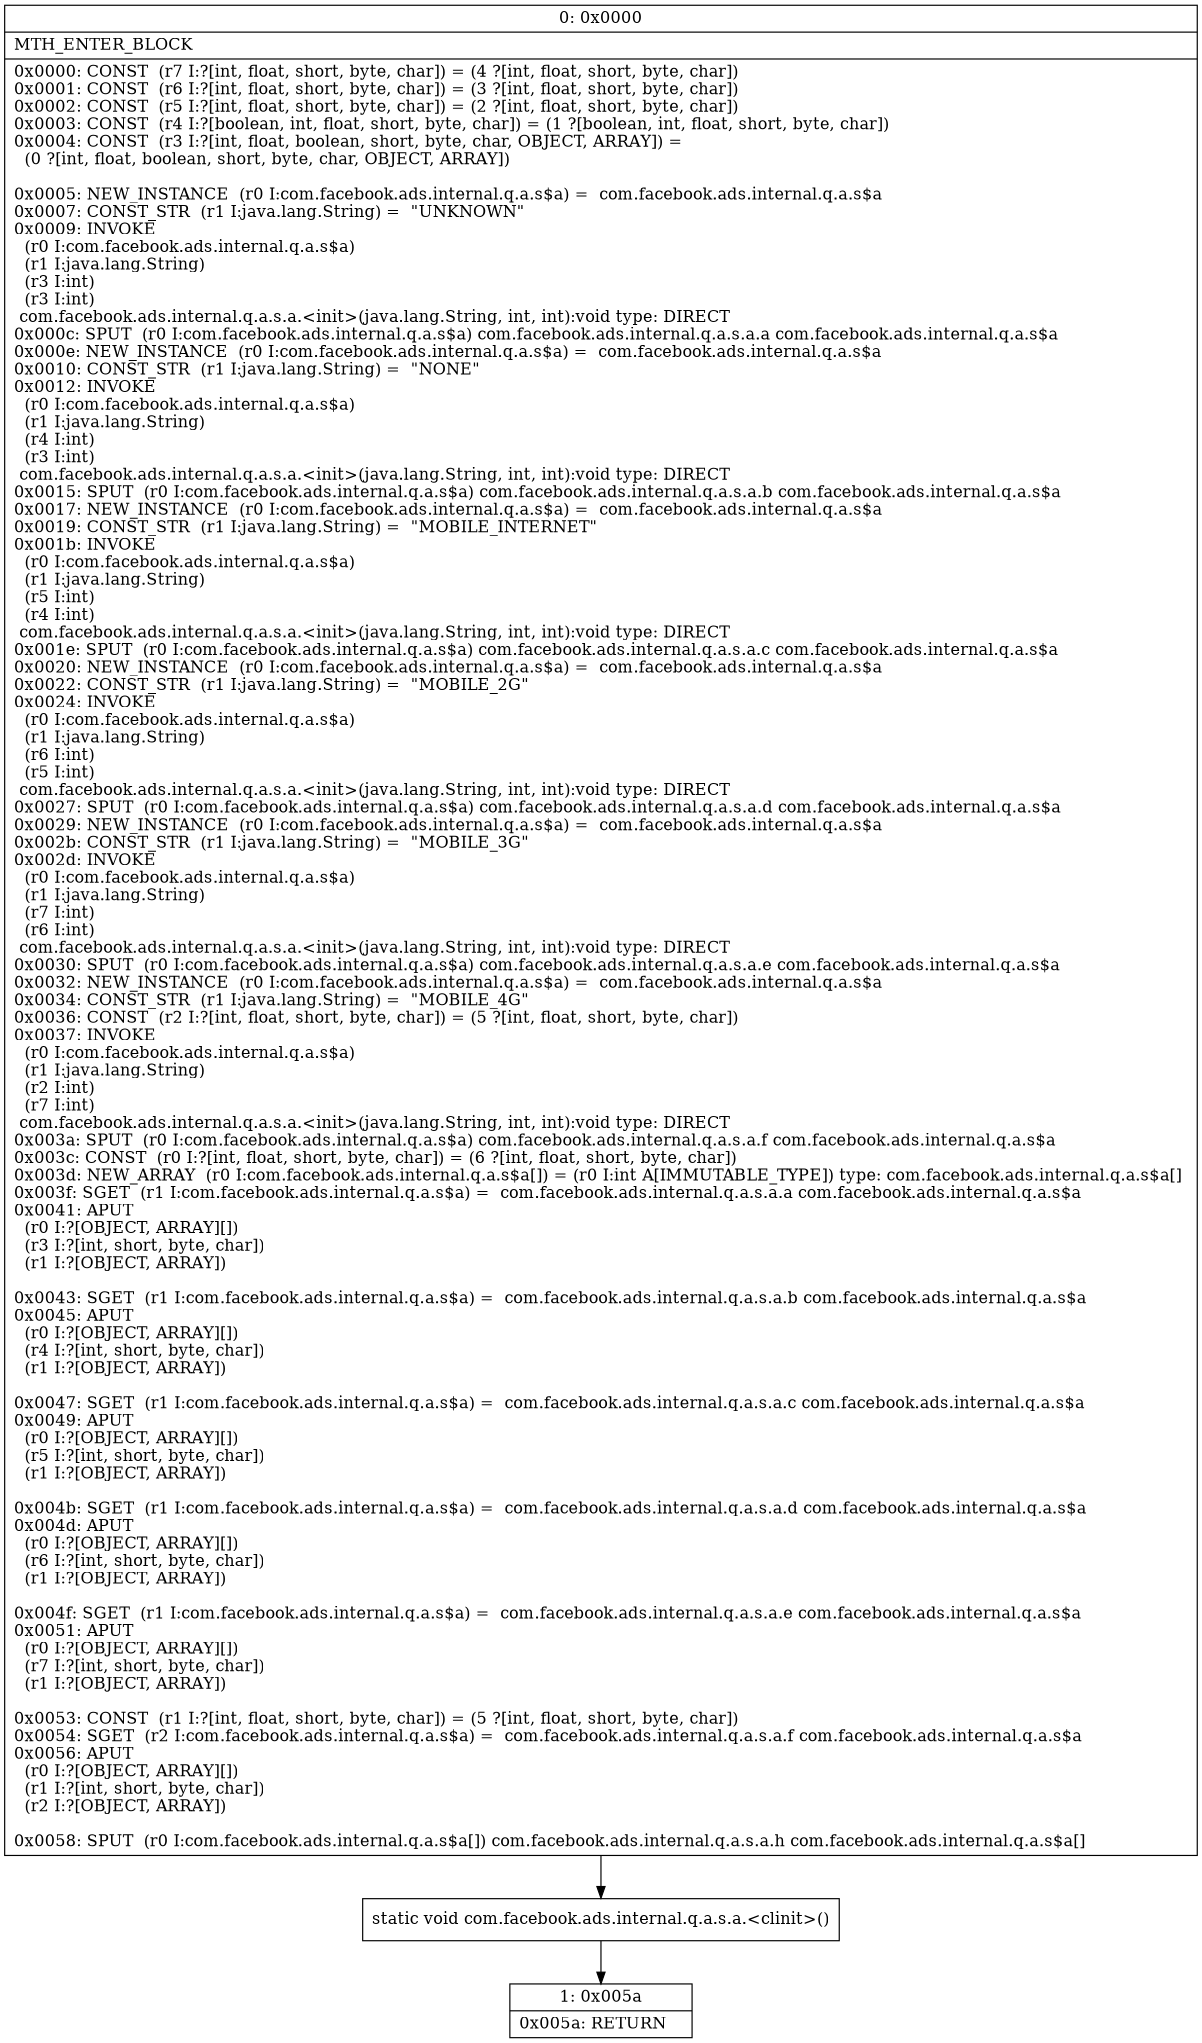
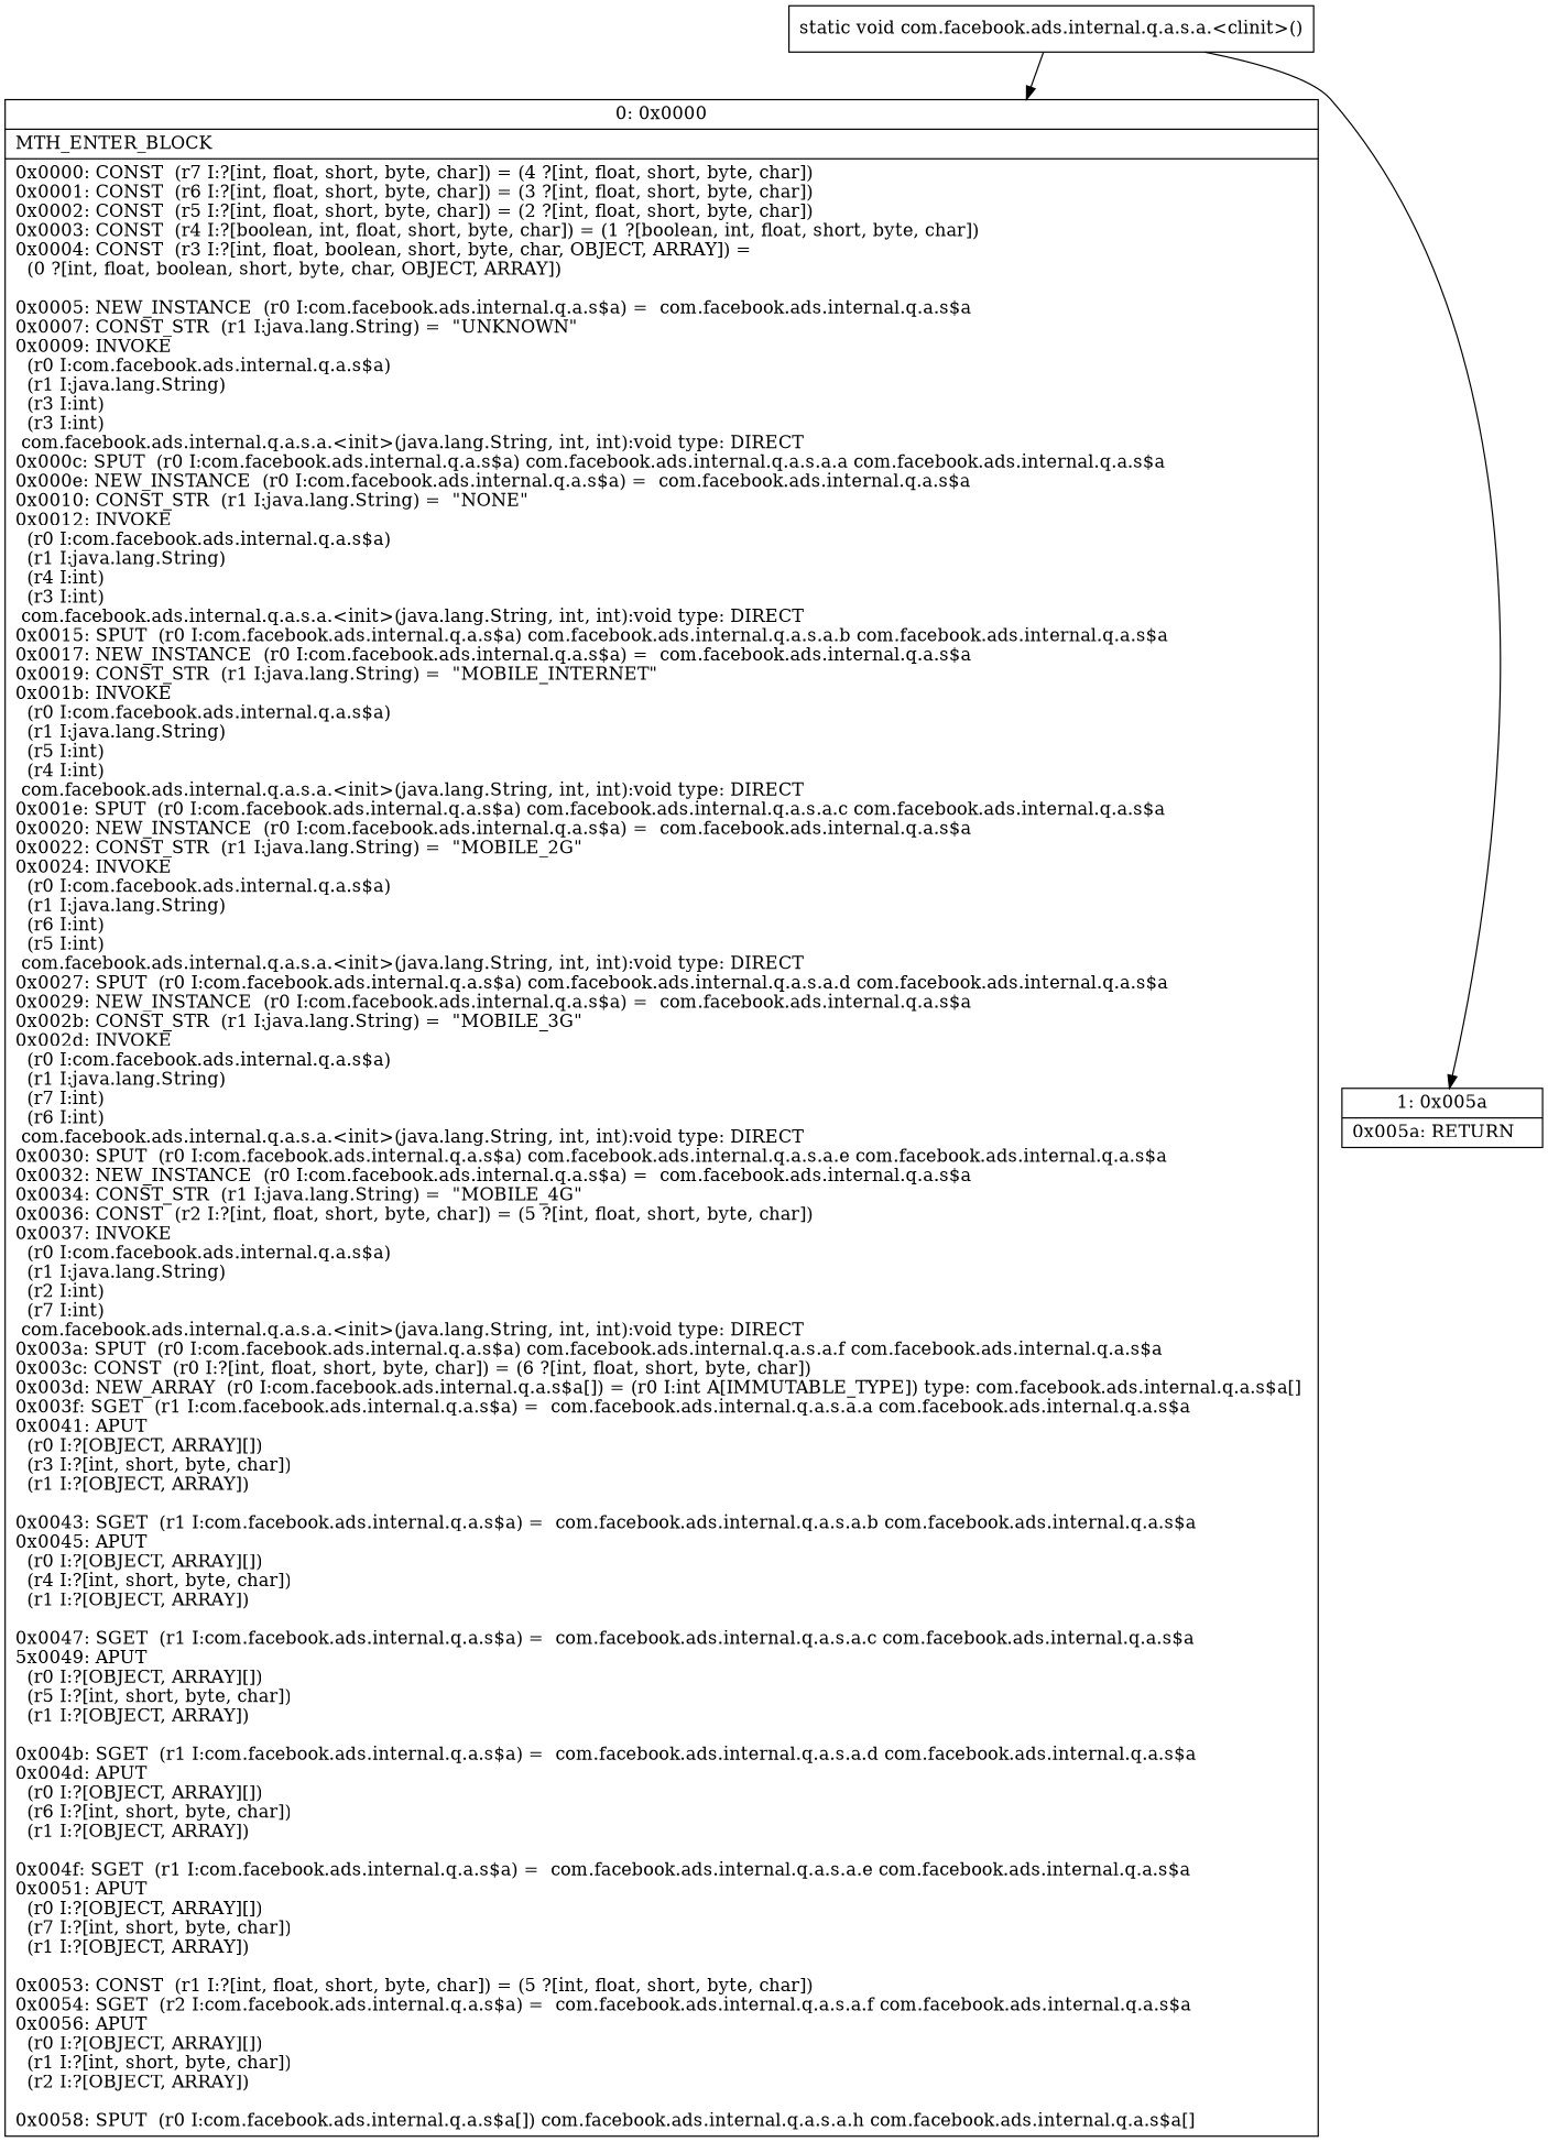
  digraph {
    node [shape=record]
-   n1 [label="{0\:\ 0x0000|MTH_ENTER_BLOCK\l|0x0000: CONST  (r7 I:?[int, float, short, byte, char]) = (4 ?[int, float, short, byte, char]) \l0x0001: CONST  (r6 I:?[int, float, short, byte, char]) = (3 ?[int, float, short, byte, char]) \l0x0002: CONST  (r5 I:?[int, float, short, byte, char]) = (2 ?[int, float, short, byte, char]) \l0x0003: CONST  (r4 I:?[boolean, int, float, short, byte, char]) = (1 ?[boolean, int, float, short, byte, char]) \l0x0004: CONST  (r3 I:?[int, float, boolean, short, byte, char, OBJECT, ARRAY]) = \l  (0 ?[int, float, boolean, short, byte, char, OBJECT, ARRAY])\l \l0x0005: NEW_INSTANCE  (r0 I:com.facebook.ads.internal.q.a.s$a) =  com.facebook.ads.internal.q.a.s$a \l0x0007: CONST_STR  (r1 I:java.lang.String) =  \"UNKNOWN\" \l0x0009: INVOKE  \l  (r0 I:com.facebook.ads.internal.q.a.s$a)\l  (r1 I:java.lang.String)\l  (r3 I:int)\l  (r3 I:int)\l com.facebook.ads.internal.q.a.s.a.\<init\>(java.lang.String, int, int):void type: DIRECT \l0x000c: SPUT  (r0 I:com.facebook.ads.internal.q.a.s$a) com.facebook.ads.internal.q.a.s.a.a com.facebook.ads.internal.q.a.s$a \l0x000e: NEW_INSTANCE  (r0 I:com.facebook.ads.internal.q.a.s$a) =  com.facebook.ads.internal.q.a.s$a \l0x0010: CONST_STR  (r1 I:java.lang.String) =  \"NONE\" \l0x0012: INVOKE  \l  (r0 I:com.facebook.ads.internal.q.a.s$a)\l  (r1 I:java.lang.String)\l  (r4 I:int)\l  (r3 I:int)\l com.facebook.ads.internal.q.a.s.a.\<init\>(java.lang.String, int, int):void type: DIRECT \l0x0015: SPUT  (r0 I:com.facebook.ads.internal.q.a.s$a) com.facebook.ads.internal.q.a.s.a.b com.facebook.ads.internal.q.a.s$a \l0x0017: NEW_INSTANCE  (r0 I:com.facebook.ads.internal.q.a.s$a) =  com.facebook.ads.internal.q.a.s$a \l0x0019: CONST_STR  (r1 I:java.lang.String) =  \"MOBILE_INTERNET\" \l0x001b: INVOKE  \l  (r0 I:com.facebook.ads.internal.q.a.s$a)\l  (r1 I:java.lang.String)\l  (r5 I:int)\l  (r4 I:int)\l com.facebook.ads.internal.q.a.s.a.\<init\>(java.lang.String, int, int):void type: DIRECT \l0x001e: SPUT  (r0 I:com.facebook.ads.internal.q.a.s$a) com.facebook.ads.internal.q.a.s.a.c com.facebook.ads.internal.q.a.s$a \l0x0020: NEW_INSTANCE  (r0 I:com.facebook.ads.internal.q.a.s$a) =  com.facebook.ads.internal.q.a.s$a \l0x0022: CONST_STR  (r1 I:java.lang.String) =  \"MOBILE_2G\" \l0x0024: INVOKE  \l  (r0 I:com.facebook.ads.internal.q.a.s$a)\l  (r1 I:java.lang.String)\l  (r6 I:int)\l  (r5 I:int)\l com.facebook.ads.internal.q.a.s.a.\<init\>(java.lang.String, int, int):void type: DIRECT \l0x0027: SPUT  (r0 I:com.facebook.ads.internal.q.a.s$a) com.facebook.ads.internal.q.a.s.a.d com.facebook.ads.internal.q.a.s$a \l0x0029: NEW_INSTANCE  (r0 I:com.facebook.ads.internal.q.a.s$a) =  com.facebook.ads.internal.q.a.s$a \l0x002b: CONST_STR  (r1 I:java.lang.String) =  \"MOBILE_3G\" \l0x002d: INVOKE  \l  (r0 I:com.facebook.ads.internal.q.a.s$a)\l  (r1 I:java.lang.String)\l  (r7 I:int)\l  (r6 I:int)\l com.facebook.ads.internal.q.a.s.a.\<init\>(java.lang.String, int, int):void type: DIRECT \l0x0030: SPUT  (r0 I:com.facebook.ads.internal.q.a.s$a) com.facebook.ads.internal.q.a.s.a.e com.facebook.ads.internal.q.a.s$a \l0x0032: NEW_INSTANCE  (r0 I:com.facebook.ads.internal.q.a.s$a) =  com.facebook.ads.internal.q.a.s$a \l0x0034: CONST_STR  (r1 I:java.lang.String) =  \"MOBILE_4G\" \l0x0036: CONST  (r2 I:?[int, float, short, byte, char]) = (5 ?[int, float, short, byte, char]) \l0x0037: INVOKE  \l  (r0 I:com.facebook.ads.internal.q.a.s$a)\l  (r1 I:java.lang.String)\l  (r2 I:int)\l  (r7 I:int)\l com.facebook.ads.internal.q.a.s.a.\<init\>(java.lang.String, int, int):void type: DIRECT \l0x003a: SPUT  (r0 I:com.facebook.ads.internal.q.a.s$a) com.facebook.ads.internal.q.a.s.a.f com.facebook.ads.internal.q.a.s$a \l0x003c: CONST  (r0 I:?[int, float, short, byte, char]) = (6 ?[int, float, short, byte, char]) \l0x003d: NEW_ARRAY  (r0 I:com.facebook.ads.internal.q.a.s$a[]) = (r0 I:int A[IMMUTABLE_TYPE]) type: com.facebook.ads.internal.q.a.s$a[] \l0x003f: SGET  (r1 I:com.facebook.ads.internal.q.a.s$a) =  com.facebook.ads.internal.q.a.s.a.a com.facebook.ads.internal.q.a.s$a \l0x0041: APUT  \l  (r0 I:?[OBJECT, ARRAY][])\l  (r3 I:?[int, short, byte, char])\l  (r1 I:?[OBJECT, ARRAY])\l \l0x0043: SGET  (r1 I:com.facebook.ads.internal.q.a.s$a) =  com.facebook.ads.internal.q.a.s.a.b com.facebook.ads.internal.q.a.s$a \l0x0045: APUT  \l  (r0 I:?[OBJECT, ARRAY][])\l  (r4 I:?[int, short, byte, char])\l  (r1 I:?[OBJECT, ARRAY])\l \l0x0047: SGET  (r1 I:com.facebook.ads.internal.q.a.s$a) =  com.facebook.ads.internal.q.a.s.a.c com.facebook.ads.internal.q.a.s$a \l0x0049: APUT  \l  (r0 I:?[OBJECT, ARRAY][])\l  (r5 I:?[int, short, byte, char])\l  (r1 I:?[OBJECT, ARRAY])\l \l0x004b: SGET  (r1 I:com.facebook.ads.internal.q.a.s$a) =  com.facebook.ads.internal.q.a.s.a.d com.facebook.ads.internal.q.a.s$a \l0x004d: APUT  \l  (r0 I:?[OBJECT, ARRAY][])\l  (r6 I:?[int, short, byte, char])\l  (r1 I:?[OBJECT, ARRAY])\l \l0x004f: SGET  (r1 I:com.facebook.ads.internal.q.a.s$a) =  com.facebook.ads.internal.q.a.s.a.e com.facebook.ads.internal.q.a.s$a \l0x0051: APUT  \l  (r0 I:?[OBJECT, ARRAY][])\l  (r7 I:?[int, short, byte, char])\l  (r1 I:?[OBJECT, ARRAY])\l \l0x0053: CONST  (r1 I:?[int, float, short, byte, char]) = (5 ?[int, float, short, byte, char]) \l0x0054: SGET  (r2 I:com.facebook.ads.internal.q.a.s$a) =  com.facebook.ads.internal.q.a.s.a.f com.facebook.ads.internal.q.a.s$a \l0x0056: APUT  \l  (r0 I:?[OBJECT, ARRAY][])\l  (r1 I:?[int, short, byte, char])\l  (r2 I:?[OBJECT, ARRAY])\l \l0x0058: SPUT  (r0 I:com.facebook.ads.internal.q.a.s$a[]) com.facebook.ads.internal.q.a.s.a.h com.facebook.ads.internal.q.a.s$a[] \l}"]
+   n1 [label="{0\:\ 0x0000|MTH_ENTER_BLOCK\l|0x0000: CONST  (r7 I:?[int, float, short, byte, char]) = (4 ?[int, float, short, byte, char]) \l0x0001: CONST  (r6 I:?[int, float, short, byte, char]) = (3 ?[int, float, short, byte, char]) \l0x0002: CONST  (r5 I:?[int, float, short, byte, char]) = (2 ?[int, float, short, byte, char]) \l0x0003: CONST  (r4 I:?[boolean, int, float, short, byte, char]) = (1 ?[boolean, int, float, short, byte, char]) \l0x0004: CONST  (r3 I:?[int, float, boolean, short, byte, char, OBJECT, ARRAY]) = \l  (0 ?[int, float, boolean, short, byte, char, OBJECT, ARRAY])\l \l0x0005: NEW_INSTANCE  (r0 I:com.facebook.ads.internal.q.a.s$a) =  com.facebook.ads.internal.q.a.s$a \l0x0007: CONST_STR  (r1 I:java.lang.String) =  \"UNKNOWN\" \l0x0009: INVOKE  \l  (r0 I:com.facebook.ads.internal.q.a.s$a)\l  (r1 I:java.lang.String)\l  (r3 I:int)\l  (r3 I:int)\l com.facebook.ads.internal.q.a.s.a.\<init\>(java.lang.String, int, int):void type: DIRECT \l0x000c: SPUT  (r0 I:com.facebook.ads.internal.q.a.s$a) com.facebook.ads.internal.q.a.s.a.a com.facebook.ads.internal.q.a.s$a \l0x000e: NEW_INSTANCE  (r0 I:com.facebook.ads.internal.q.a.s$a) =  com.facebook.ads.internal.q.a.s$a \l0x0010: CONST_STR  (r1 I:java.lang.String) =  \"NONE\" \l0x0012: INVOKE  \l  (r0 I:com.facebook.ads.internal.q.a.s$a)\l  (r1 I:java.lang.String)\l  (r4 I:int)\l  (r3 I:int)\l com.facebook.ads.internal.q.a.s.a.\<init\>(java.lang.String, int, int):void type: DIRECT \l0x0015: SPUT  (r0 I:com.facebook.ads.internal.q.a.s$a) com.facebook.ads.internal.q.a.s.a.b com.facebook.ads.internal.q.a.s$a \l0x0017: NEW_INSTANCE  (r0 I:com.facebook.ads.internal.q.a.s$a) =  com.facebook.ads.internal.q.a.s$a \l0x0019: CONST_STR  (r1 I:java.lang.String) =  \"MOBILE_INTERNET\" \l0x001b: INVOKE  \l  (r0 I:com.facebook.ads.internal.q.a.s$a)\l  (r1 I:java.lang.String)\l  (r5 I:int)\l  (r4 I:int)\l com.facebook.ads.internal.q.a.s.a.\<init\>(java.lang.String, int, int):void type: DIRECT \l0x001e: SPUT  (r0 I:com.facebook.ads.internal.q.a.s$a) com.facebook.ads.internal.q.a.s.a.c com.facebook.ads.internal.q.a.s$a \l0x0020: NEW_INSTANCE  (r0 I:com.facebook.ads.internal.q.a.s$a) =  com.facebook.ads.internal.q.a.s$a \l0x0022: CONST_STR  (r1 I:java.lang.String) =  \"MOBILE_2G\" \l0x0024: INVOKE  \l  (r0 I:com.facebook.ads.internal.q.a.s$a)\l  (r1 I:java.lang.String)\l  (r6 I:int)\l  (r5 I:int)\l com.facebook.ads.internal.q.a.s.a.\<init\>(java.lang.String, int, int):void type: DIRECT \l0x0027: SPUT  (r0 I:com.facebook.ads.internal.q.a.s$a) com.facebook.ads.internal.q.a.s.a.d com.facebook.ads.internal.q.a.s$a \l0x0029: NEW_INSTANCE  (r0 I:com.facebook.ads.internal.q.a.s$a) =  com.facebook.ads.internal.q.a.s$a \l0x002b: CONST_STR  (r1 I:java.lang.String) =  \"MOBILE_3G\" \l0x002d: INVOKE  \l  (r0 I:com.facebook.ads.internal.q.a.s$a)\l  (r1 I:java.lang.String)\l  (r7 I:int)\l  (r6 I:int)\l com.facebook.ads.internal.q.a.s.a.\<init\>(java.lang.String, int, int):void type: DIRECT \l0x0030: SPUT  (r0 I:com.facebook.ads.internal.q.a.s$a) com.facebook.ads.internal.q.a.s.a.e com.facebook.ads.internal.q.a.s$a \l0x0032: NEW_INSTANCE  (r0 I:com.facebook.ads.internal.q.a.s$a) =  com.facebook.ads.internal.q.a.s$a \l0x0034: CONST_STR  (r1 I:java.lang.String) =  \"MOBILE_4G\" \l0x0036: CONST  (r2 I:?[int, float, short, byte, char]) = (5 ?[int, float, short, byte, char]) \l0x0037: INVOKE  \l  (r0 I:com.facebook.ads.internal.q.a.s$a)\l  (r1 I:java.lang.String)\l  (r2 I:int)\l  (r7 I:int)\l com.facebook.ads.internal.q.a.s.a.\<init\>(java.lang.String, int, int):void type: DIRECT \l0x003a: SPUT  (r0 I:com.facebook.ads.internal.q.a.s$a) com.facebook.ads.internal.q.a.s.a.f com.facebook.ads.internal.q.a.s$a \l0x003c: CONST  (r0 I:?[int, float, short, byte, char]) = (6 ?[int, float, short, byte, char]) \l0x003d: NEW_ARRAY  (r0 I:com.facebook.ads.internal.q.a.s$a[]) = (r0 I:int A[IMMUTABLE_TYPE]) type: com.facebook.ads.internal.q.a.s$a[] \l0x003f: SGET  (r1 I:com.facebook.ads.internal.q.a.s$a) =  com.facebook.ads.internal.q.a.s.a.a com.facebook.ads.internal.q.a.s$a \l0x0041: APUT  \l  (r0 I:?[OBJECT, ARRAY][])\l  (r3 I:?[int, short, byte, char])\l  (r1 I:?[OBJECT, ARRAY])\l \l0x0043: SGET  (r1 I:com.facebook.ads.internal.q.a.s$a) =  com.facebook.ads.internal.q.a.s.a.b com.facebook.ads.internal.q.a.s$a \l0x0045: APUT  \l  (r0 I:?[OBJECT, ARRAY][])\l  (r4 I:?[int, short, byte, char])\l  (r1 I:?[OBJECT, ARRAY])\l \l0x0047: SGET  (r1 I:com.facebook.ads.internal.q.a.s$a) =  com.facebook.ads.internal.q.a.s.a.c com.facebook.ads.internal.q.a.s$a \l5x0049: APUT  \l  (r0 I:?[OBJECT, ARRAY][])\l  (r5 I:?[int, short, byte, char])\l  (r1 I:?[OBJECT, ARRAY])\l \l0x004b: SGET  (r1 I:com.facebook.ads.internal.q.a.s$a) =  com.facebook.ads.internal.q.a.s.a.d com.facebook.ads.internal.q.a.s$a \l0x004d: APUT  \l  (r0 I:?[OBJECT, ARRAY][])\l  (r6 I:?[int, short, byte, char])\l  (r1 I:?[OBJECT, ARRAY])\l \l0x004f: SGET  (r1 I:com.facebook.ads.internal.q.a.s$a) =  com.facebook.ads.internal.q.a.s.a.e com.facebook.ads.internal.q.a.s$a \l0x0051: APUT  \l  (r0 I:?[OBJECT, ARRAY][])\l  (r7 I:?[int, short, byte, char])\l  (r1 I:?[OBJECT, ARRAY])\l \l0x0053: CONST  (r1 I:?[int, float, short, byte, char]) = (5 ?[int, float, short, byte, char]) \l0x0054: SGET  (r2 I:com.facebook.ads.internal.q.a.s$a) =  com.facebook.ads.internal.q.a.s.a.f com.facebook.ads.internal.q.a.s$a \l0x0056: APUT  \l  (r0 I:?[OBJECT, ARRAY][])\l  (r1 I:?[int, short, byte, char])\l  (r2 I:?[OBJECT, ARRAY])\l \l0x0058: SPUT  (r0 I:com.facebook.ads.internal.q.a.s$a[]) com.facebook.ads.internal.q.a.s.a.h com.facebook.ads.internal.q.a.s$a[] \l}"]
    n2 [label="{1\:\ 0x005a|0x005a: RETURN   \l}"]
    n3 [label="{static void com.facebook.ads.internal.q.a.s.a.\<clinit\>() }"]
-   n1 -> n3
+   n3 -> n1
    n3 -> n2
  }
